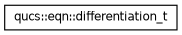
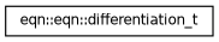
  digraph {
    rankdir=LR
-   n1 [color=black fillcolor=white fontname=Helvetica fontsize=10 height=0.2 label="qucs::eqn::differentiation_t" shape=record style=filled width=0.4]
+   n1 [color=black fillcolor=white fontname=Helvetica fontsize=10 height=0.2 label="eqn::eqn::differentiation_t" shape=record style=filled width=0.4]
  }
